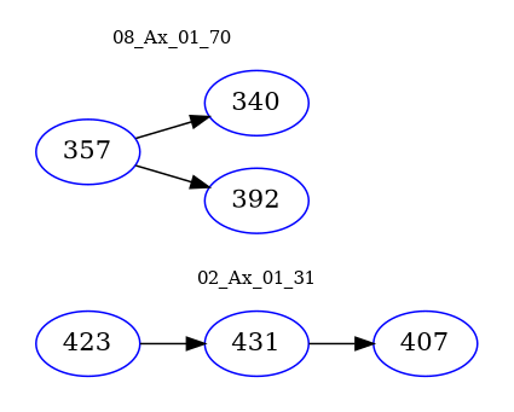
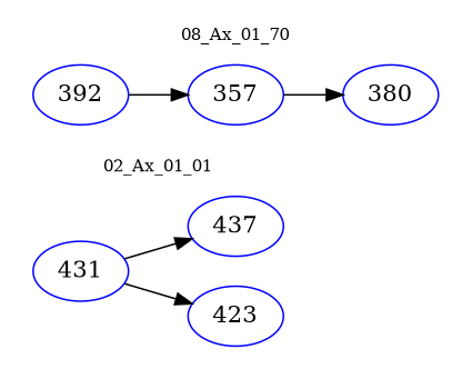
  digraph {
    rankdir=LR
    node [color=blue]
    edge [color=black]
    n1 [label=431]
    n2 [label=423]
-   n3 [label=407]
+   n3 [label=437]
    n4 [label=357]
    n5 [label=392]
-   n6 [label=340]
+   n6 [label=380]
    subgraph cluster_1 {
      color=white
      fontsize=10
-     label="02_Ax_01_31"
+     label="02_Ax_01_01"
      n1
      n2
      n3
    }
    subgraph cluster_2 {
      color=white
      fontsize=10
      label="08_Ax_01_70"
      n4
      n5
      n6
    }
-   n2 -> n1
+   n1 -> n2
    n1 -> n3
-   n4 -> n5
+   n5 -> n4
    n4 -> n6
  }
